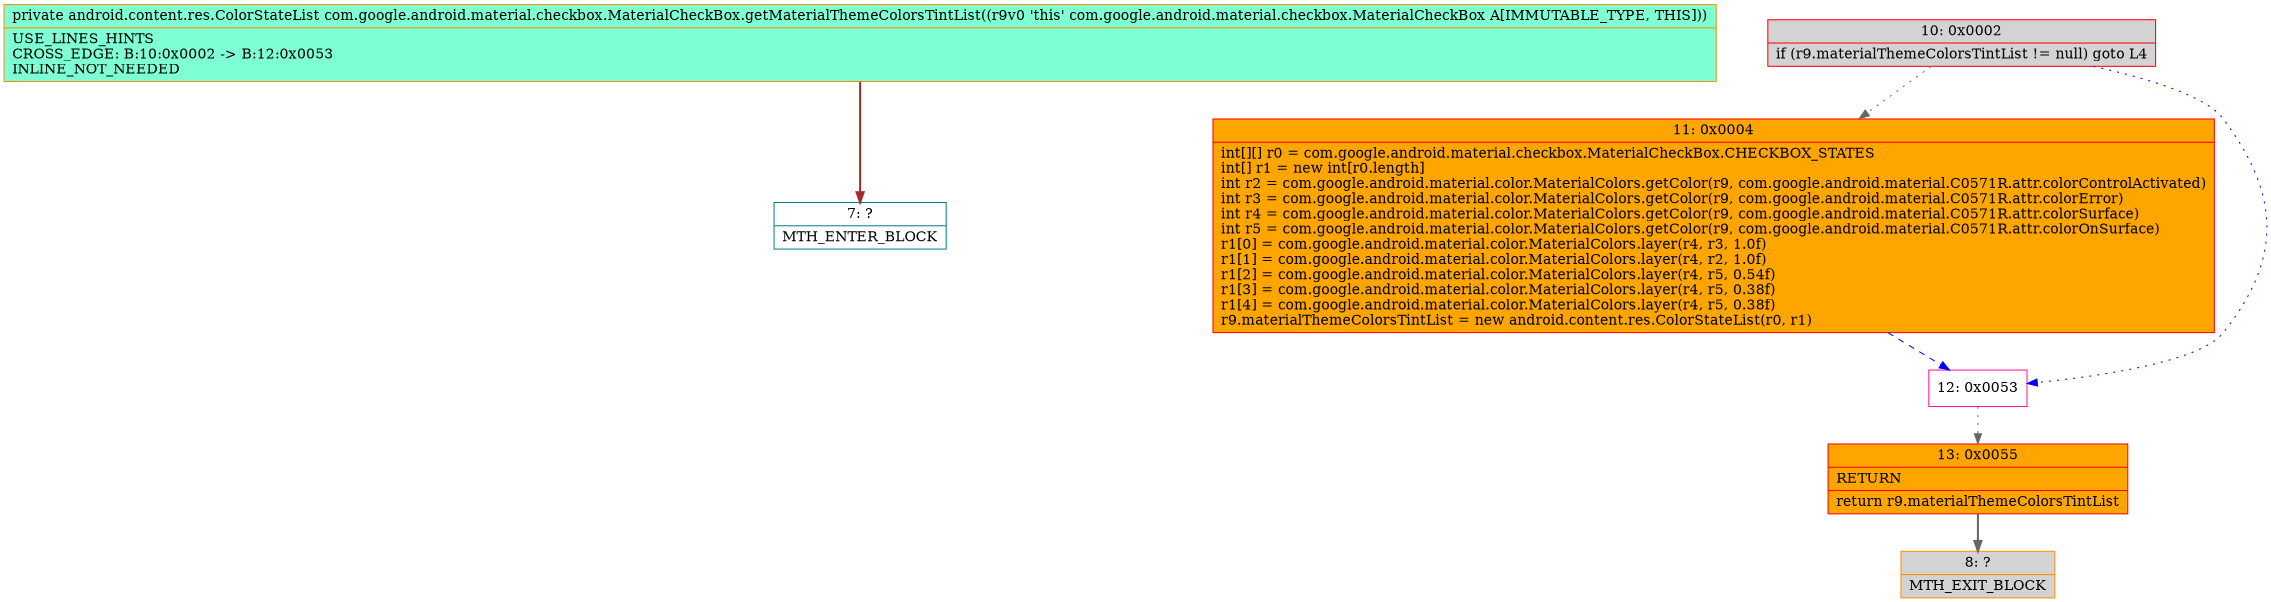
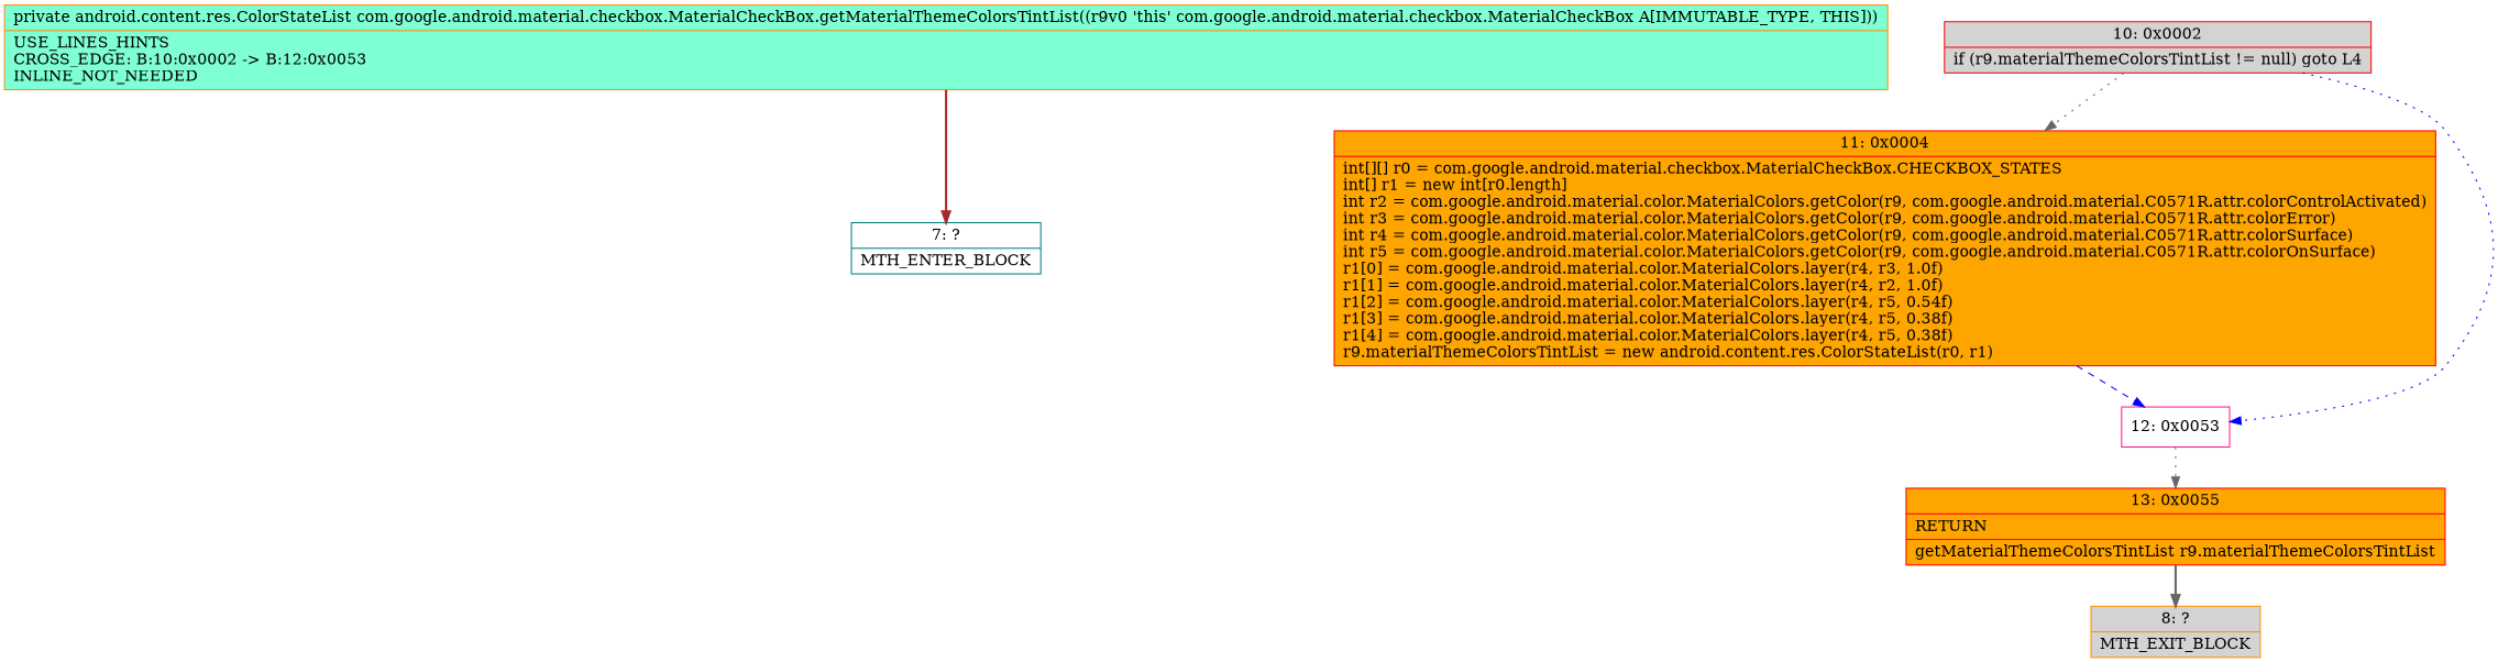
  digraph {
    node [color=red fillcolor=white shape=record style=filled]
    edge [color=gray40 style=dotted]
    n1 [color=teal label="{7\:\ ?|MTH_ENTER_BLOCK\l}"]
    n2 [fillcolor=lightgrey label="{10\:\ 0x0002|if (r9.materialThemeColorsTintList != null) goto L4\l}"]
    n3 [fillcolor=orange label="{11\:\ 0x0004|int[][] r0 = com.google.android.material.checkbox.MaterialCheckBox.CHECKBOX_STATES\lint[] r1 = new int[r0.length]\lint r2 = com.google.android.material.color.MaterialColors.getColor(r9, com.google.android.material.C0571R.attr.colorControlActivated)\lint r3 = com.google.android.material.color.MaterialColors.getColor(r9, com.google.android.material.C0571R.attr.colorError)\lint r4 = com.google.android.material.color.MaterialColors.getColor(r9, com.google.android.material.C0571R.attr.colorSurface)\lint r5 = com.google.android.material.color.MaterialColors.getColor(r9, com.google.android.material.C0571R.attr.colorOnSurface)\lr1[0] = com.google.android.material.color.MaterialColors.layer(r4, r3, 1.0f)\lr1[1] = com.google.android.material.color.MaterialColors.layer(r4, r2, 1.0f)\lr1[2] = com.google.android.material.color.MaterialColors.layer(r4, r5, 0.54f)\lr1[3] = com.google.android.material.color.MaterialColors.layer(r4, r5, 0.38f)\lr1[4] = com.google.android.material.color.MaterialColors.layer(r4, r5, 0.38f)\lr9.materialThemeColorsTintList = new android.content.res.ColorStateList(r0, r1)\l}"]
    n4 [color=deeppink label="{12\:\ 0x0053}"]
-   n5 [fillcolor=orange label="{13\:\ 0x0055|RETURN\l|return r9.materialThemeColorsTintList\l}"]
+   n5 [fillcolor=orange label="{13\:\ 0x0055|RETURN\l|getMaterialThemeColorsTintList r9.materialThemeColorsTintList\l}"]
    n6 [color=darkorange fillcolor=lightgrey label="{8\:\ ?|MTH_EXIT_BLOCK\l}"]
    n7 [color=darkorange fillcolor=aquamarine label="{private android.content.res.ColorStateList com.google.android.material.checkbox.MaterialCheckBox.getMaterialThemeColorsTintList((r9v0 'this' com.google.android.material.checkbox.MaterialCheckBox A[IMMUTABLE_TYPE, THIS]))  | USE_LINES_HINTS\lCROSS_EDGE: B:10:0x0002 \-\> B:12:0x0053\lINLINE_NOT_NEEDED\l}"]
    n2 -> n3
    n2 -> n4 [color=blue]
    n3 -> n4 [color=blue style=dashed]
    n4 -> n5
    n5 -> n6 [style=bold]
    n7 -> n1 [color=brown style=bold]
  }
